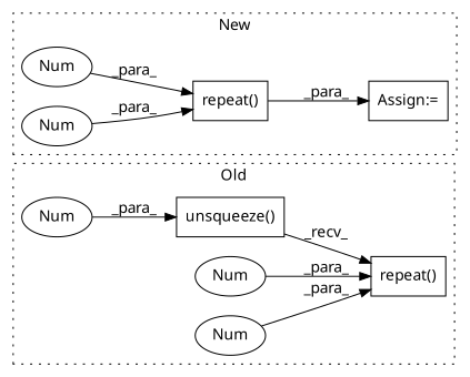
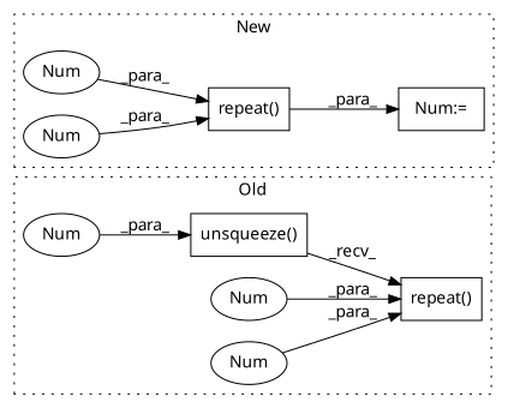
  digraph {
    rankdir=LR
    fontname="Noto Sans"
    node [a=76 l=1 shape=ellipse fontname="Noto Sans"]
    edge [fontname="Noto Sans"]
    n1 [a=75 l="22,1" label="unsqueeze()" s="5680,5703" shape=box]
    n2 [label=Num s=5702]
    n3 [a=75 l="21,1" label="repeat()" s="5839,5864" shape=box]
    n4 [label=Num s=5860]
    n5 [label=Num s=5863]
    n6 [a=75 l="19,1" label="repeat()" s="5750,5773" shape=box]
    n7 [label=Num s=5769]
    n8 [label=Num s=5772]
-   n9 [a=68 l=3 label="Assign:=" s=5747 shape=box]
+   n9 [a=68 l=3 label="Num:=" s=5747 shape=box]
    subgraph cluster_1 {
      label=Old
      style=dotted
      n1
      n2
      n3
      n4
      n5
    }
    subgraph cluster_2 {
      label=New
      style=dotted
      n6
      n7
      n8
      n9
    }
    n1 -> n3 [label=_recv_]
    n2 -> n1 [label=_para_]
    n4 -> n3 [label=_para_]
    n5 -> n3 [label=_para_]
    n6 -> n9 [label=_para_]
    n7 -> n6 [label=_para_]
    n8 -> n6 [label=_para_]
  }
